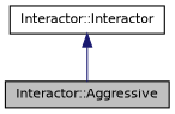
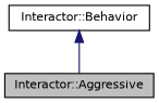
  digraph {
    node [color=black fontname=Helvetica fontsize=10 shape=record style=filled]
    n1 [fillcolor=grey75 fontcolor=black height=0.2 label="Interactor::Aggressive" width=0.4]
-   n2 [fillcolor=white height=0.2 label="Interactor::Interactor" width=0.4]
+   n2 [fillcolor=white height=0.2 label="Interactor::Behavior" width=0.4]
    n2 -> n1 [color=midnightblue dir=back fontname=Helvetica fontsize=10 labelfontname=Helvetica labelfontsize=10 style=solid]
  }
